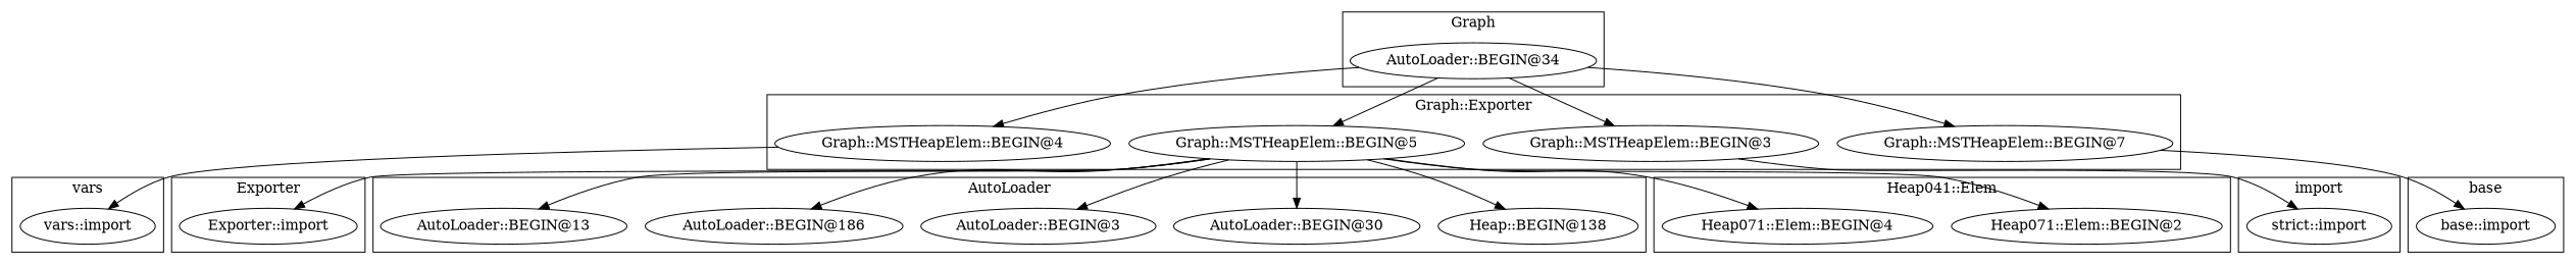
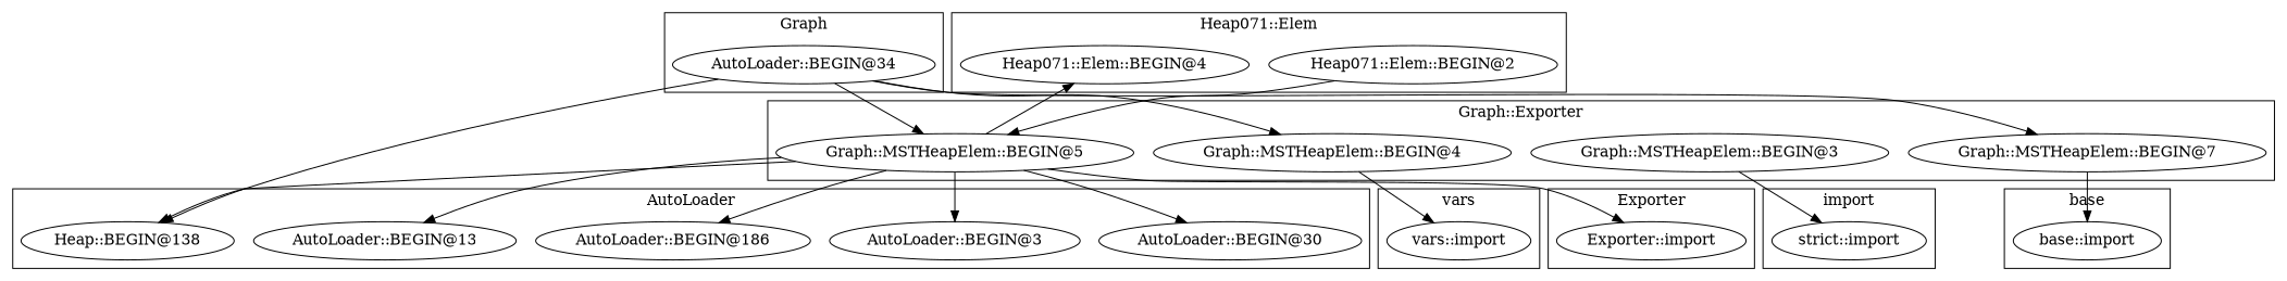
  digraph {
    "Exporter::import"
    "base::import"
    n3 [label="Heap::BEGIN@138"]
    "AutoLoader::BEGIN@30"
    "AutoLoader::BEGIN@3"
    "AutoLoader::BEGIN@186"
    "AutoLoader::BEGIN@13"
    n8 [label="AutoLoader::BEGIN@34"]
    n9 [label="Heap071::Elem::BEGIN@2"]
    "Heap071::Elem::BEGIN@4"
    "vars::import"
    "Graph::MSTHeapElem::BEGIN@4"
    "Graph::MSTHeapElem::BEGIN@5"
    "Graph::MSTHeapElem::BEGIN@3"
    "Graph::MSTHeapElem::BEGIN@7"
    "strict::import"
    subgraph cluster_1 {
      label=Exporter
      "Exporter::import"
    }
    subgraph cluster_2 {
      label=base
      "base::import"
    }
    subgraph cluster_3 {
      label=AutoLoader
      n3
      "AutoLoader::BEGIN@30"
      "AutoLoader::BEGIN@3"
      "AutoLoader::BEGIN@186"
      "AutoLoader::BEGIN@13"
    }
    subgraph cluster_4 {
      label="Graph"
      n8
    }
    subgraph cluster_5 {
-     label="Heap041::Elem"
+     label="Heap071::Elem"
      n9
      "Heap071::Elem::BEGIN@4"
    }
    subgraph cluster_6 {
      label=vars
      "vars::import"
    }
    subgraph cluster_7 {
      label="Graph::Exporter"
      "Graph::MSTHeapElem::BEGIN@4"
      "Graph::MSTHeapElem::BEGIN@5"
      "Graph::MSTHeapElem::BEGIN@3"
      "Graph::MSTHeapElem::BEGIN@7"
    }
    subgraph cluster_8 {
      label=import
      "strict::import"
    }
    n8 -> "Graph::MSTHeapElem::BEGIN@4"
    n8 -> "Graph::MSTHeapElem::BEGIN@5"
-   n8 -> "Graph::MSTHeapElem::BEGIN@3"
+   n8 -> n3
    n8 -> "Graph::MSTHeapElem::BEGIN@7"
    "Graph::MSTHeapElem::BEGIN@4" -> "vars::import"
    "Graph::MSTHeapElem::BEGIN@5" -> "Exporter::import"
    "Graph::MSTHeapElem::BEGIN@5" -> n3
    "Graph::MSTHeapElem::BEGIN@5" -> "AutoLoader::BEGIN@30"
    "Graph::MSTHeapElem::BEGIN@5" -> "AutoLoader::BEGIN@3"
    "Graph::MSTHeapElem::BEGIN@5" -> "AutoLoader::BEGIN@186"
    "Graph::MSTHeapElem::BEGIN@5" -> "AutoLoader::BEGIN@13"
-   "Graph::MSTHeapElem::BEGIN@5" -> n9
+   n9 -> "Graph::MSTHeapElem::BEGIN@5"
    "Graph::MSTHeapElem::BEGIN@5" -> "Heap071::Elem::BEGIN@4"
    "Graph::MSTHeapElem::BEGIN@3" -> "strict::import"
    "Graph::MSTHeapElem::BEGIN@7" -> "base::import"
  }
